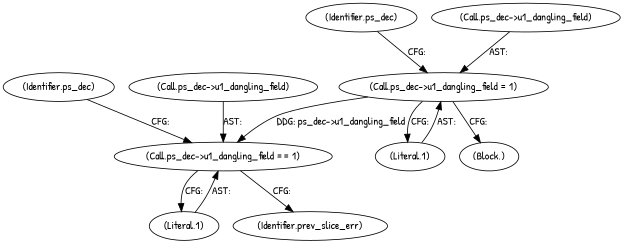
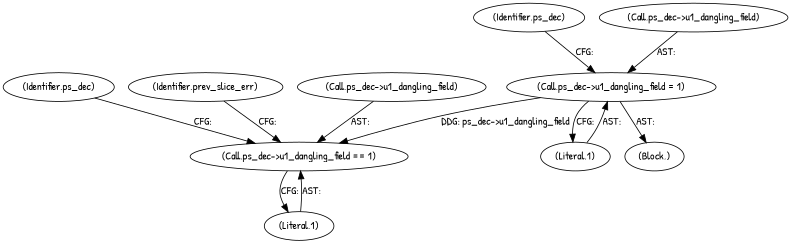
  digraph {
    fontname="Patrick Hand"
    node [fontname="Patrick Hand"]
    edge [fontname="Patrick Hand"]
    n1 [label="(Call,ps_dec->u1_dangling_field = 1)"]
    n2 [label="(Call,ps_dec->u1_dangling_field == 1)"]
    n3 [label="(Literal,1)"]
    n4 [label="(Block,)"]
    n5 [label="(Literal,1)"]
    n6 [label="(Identifier,ps_dec)"]
    n7 [label="(Identifier,prev_slice_err)"]
    n8 [label="(Identifier,ps_dec)"]
    n9 [label="(Call,ps_dec->u1_dangling_field)"]
    n10 [label="(Call,ps_dec->u1_dangling_field)"]
    n1 -> n2 [label="DDG: ps_dec->u1_dangling_field"]
    n1 -> n3 [label="CFG: "]
-   n1 -> n4 [label="CFG: "]
+   n1 -> n4 [label="AST: "]
    n2 -> n5 [label="CFG: "]
    n3 -> n1 [label="AST: "]
    n5 -> n2 [label="AST: "]
    n6 -> n2 [label="CFG: "]
-   n2 -> n7 [label="CFG: "]
+   n7 -> n2 [label="CFG: "]
    n8 -> n1 [label="CFG: "]
    n9 -> n1 [label="AST: "]
    n10 -> n2 [label="AST: "]
  }
